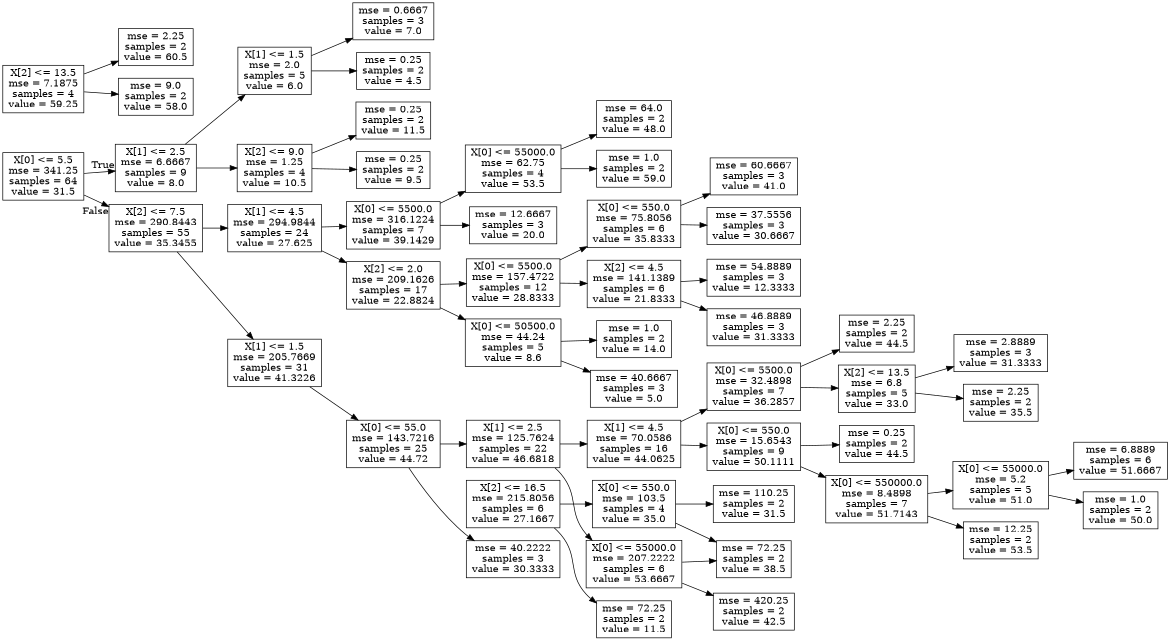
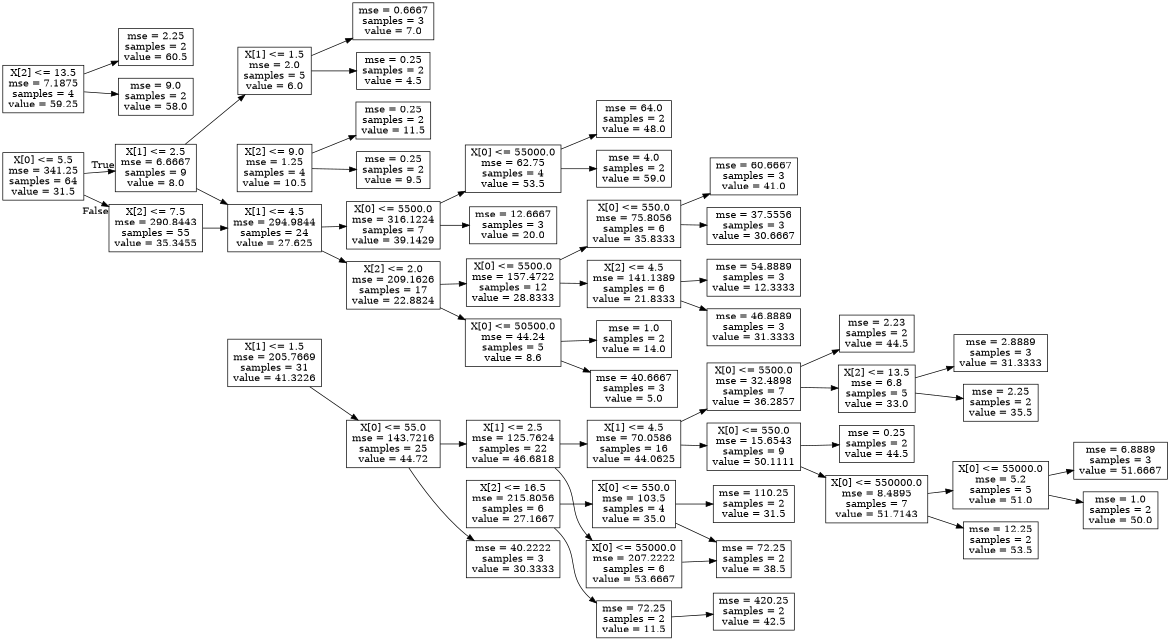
  digraph {
    rankdir=LR
    node [shape=box]
    n1 [label="X[0] <= 5.5\nmse = 341.25\nsamples = 64\nvalue = 31.5"]
    n2 [label="X[1] <= 2.5\nmse = 6.6667\nsamples = 9\nvalue = 8.0"]
    n3 [label="X[2] <= 7.5\nmse = 290.8443\nsamples = 55\nvalue = 35.3455"]
    n4 [label="X[1] <= 1.5\nmse = 2.0\nsamples = 5\nvalue = 6.0"]
    n5 [label="X[2] <= 9.0\nmse = 1.25\nsamples = 4\nvalue = 10.5"]
    n6 [label="X[1] <= 4.5\nmse = 294.9844\nsamples = 24\nvalue = 27.625"]
    n7 [label="X[1] <= 1.5\nmse = 205.7669\nsamples = 31\nvalue = 41.3226"]
    n8 [label="mse = 0.25\nsamples = 2\nvalue = 4.5"]
    n9 [label="mse = 0.6667\nsamples = 3\nvalue = 7.0"]
    n10 [label="mse = 0.25\nsamples = 2\nvalue = 9.5"]
    n11 [label="mse = 0.25\nsamples = 2\nvalue = 11.5"]
    n12 [label="X[2] <= 2.0\nmse = 209.1626\nsamples = 17\nvalue = 22.8824"]
    n13 [label="X[0] <= 5500.0\nmse = 316.1224\nsamples = 7\nvalue = 39.1429"]
    n14 [label="X[0] <= 55.0\nmse = 143.7216\nsamples = 25\nvalue = 44.72"]
    n15 [label="X[0] <= 50500.0\nmse = 44.24\nsamples = 5\nvalue = 8.6"]
    n16 [label="X[0] <= 5500.0\nmse = 157.4722\nsamples = 12\nvalue = 28.8333"]
    n17 [label="mse = 12.6667\nsamples = 3\nvalue = 20.0"]
    n18 [label="X[0] <= 55000.0\nmse = 62.75\nsamples = 4\nvalue = 53.5"]
    n19 [label="mse = 1.0\nsamples = 2\nvalue = 14.0"]
    n20 [label="mse = 40.6667\nsamples = 3\nvalue = 5.0"]
    n21 [label="X[0] <= 550.0\nmse = 75.8056\nsamples = 6\nvalue = 35.8333"]
    n22 [label="X[2] <= 4.5\nmse = 141.1389\nsamples = 6\nvalue = 21.8333"]
    n23 [label="mse = 37.5556\nsamples = 3\nvalue = 30.6667"]
    n24 [label="mse = 60.6667\nsamples = 3\nvalue = 41.0"]
    n25 [label="mse = 46.8889\nsamples = 3\nvalue = 31.3333"]
    n26 [label="mse = 54.8889\nsamples = 3\nvalue = 12.3333"]
    n27 [label="mse = 64.0\nsamples = 2\nvalue = 48.0"]
-   n28 [label="mse = 1.0\nsamples = 2\nvalue = 59.0"]
+   n28 [label="mse = 4.0\nsamples = 2\nvalue = 59.0"]
    n29 [label="X[2] <= 16.5\nmse = 215.8056\nsamples = 6\nvalue = 27.1667"]
    n30 [label="X[0] <= 550.0\nmse = 103.5\nsamples = 4\nvalue = 35.0"]
    n31 [label="mse = 72.25\nsamples = 2\nvalue = 11.5"]
    n32 [label="mse = 40.2222\nsamples = 3\nvalue = 30.3333"]
    n33 [label="X[1] <= 2.5\nmse = 125.7624\nsamples = 22\nvalue = 46.6818"]
    n34 [label="mse = 110.25\nsamples = 2\nvalue = 31.5"]
    n35 [label="mse = 72.25\nsamples = 2\nvalue = 38.5"]
    n36 [label="X[0] <= 55000.0\nmse = 207.2222\nsamples = 6\nvalue = 53.6667"]
    n37 [label="X[1] <= 4.5\nmse = 70.0586\nsamples = 16\nvalue = 44.0625"]
    n38 [label="mse = 420.25\nsamples = 2\nvalue = 42.5"]
    n39 [label="X[0] <= 5500.0\nmse = 32.4898\nsamples = 7\nvalue = 36.2857"]
    n40 [label="X[0] <= 550.0\nmse = 15.6543\nsamples = 9\nvalue = 50.1111"]
    n41 [label="X[2] <= 13.5\nmse = 7.1875\nsamples = 4\nvalue = 59.25"]
    n42 [label="mse = 2.25\nsamples = 2\nvalue = 60.5"]
    n43 [label="mse = 9.0\nsamples = 2\nvalue = 58.0"]
-   n44 [label="mse = 2.25\nsamples = 2\nvalue = 44.5"]
+   n44 [label="mse = 2.23\nsamples = 2\nvalue = 44.5"]
    n45 [label="X[2] <= 13.5\nmse = 6.8\nsamples = 5\nvalue = 33.0"]
    n46 [label="mse = 0.25\nsamples = 2\nvalue = 44.5"]
-   n47 [label="X[0] <= 550000.0\nmse = 8.4898\nsamples = 7\nvalue = 51.7143"]
+   n47 [label="X[0] <= 550000.0\nmse = 8.4895\nsamples = 7\nvalue = 51.7143"]
    n48 [label="mse = 2.8889\nsamples = 3\nvalue = 31.3333"]
    n49 [label="mse = 2.25\nsamples = 2\nvalue = 35.5"]
    n50 [label="X[0] <= 55000.0\nmse = 5.2\nsamples = 5\nvalue = 51.0"]
    n51 [label="mse = 12.25\nsamples = 2\nvalue = 53.5"]
-   n52 [label="mse = 6.8889\nsamples = 6\nvalue = 51.6667"]
+   n52 [label="mse = 6.8889\nsamples = 3\nvalue = 51.6667"]
    n53 [label="mse = 1.0\nsamples = 2\nvalue = 50.0"]
    n1 -> n2 [headlabel=True labelangle=45 labeldistance=2.5]
    n1 -> n3 [headlabel=False labelangle=-45 labeldistance=2.5]
    n2 -> n4
-   n2 -> n5
+   n2 -> n6
    n3 -> n6
-   n3 -> n7
    n4 -> n8
    n4 -> n9
    n5 -> n10
    n5 -> n11
    n6 -> n12
    n6 -> n13
    n7 -> n14
    n12 -> n15
    n12 -> n16
    n13 -> n17
    n13 -> n18
    n14 -> n32
    n14 -> n33
    n15 -> n19
    n15 -> n20
    n16 -> n21
    n16 -> n22
    n18 -> n27
    n18 -> n28
    n21 -> n23
    n21 -> n24
    n22 -> n25
    n22 -> n26
    n29 -> n30
    n29 -> n31
    n30 -> n34
    n30 -> n35
    n33 -> n36
    n33 -> n37
    n36 -> n35
-   n36 -> n38
+   n31 -> n38
    n37 -> n39
    n37 -> n40
    n39 -> n44
    n39 -> n45
    n40 -> n46
    n40 -> n47
    n41 -> n42
    n41 -> n43
    n45 -> n48
    n45 -> n49
    n47 -> n50
    n47 -> n51
    n50 -> n52
    n50 -> n53
  }
